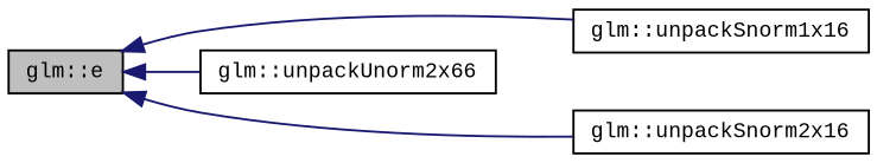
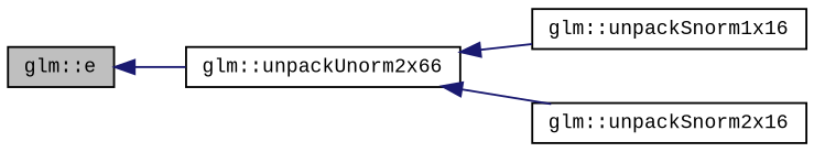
  digraph {
    fontname="Liberation Mono"
    rankdir=LR
    node [color=black fontname="Liberation Mono" fontsize=10 shape=record]
    edge [color=midnightblue dir=back fontname="Liberation Mono" fontsize=10 labelfontname=FreeSans labelfontsize=10 style=solid]
    n1 [fillcolor=grey75 fontcolor=black height=0.2 label="glm::e" style=filled width=0.4]
    n2 [height=0.2 label="glm::unpackSnorm1x16" width=0.4]
    n3 [height=0.2 label="glm::unpackSnorm2x16" width=0.4]
    n4 [height=0.2 label="glm::unpackUnorm2x66" width=0.4]
-   n1 -> n2
-   n1 -> n3
+   n4 -> n2
+   n4 -> n3
    n1 -> n4
  }
